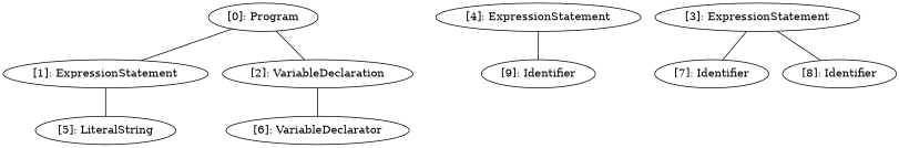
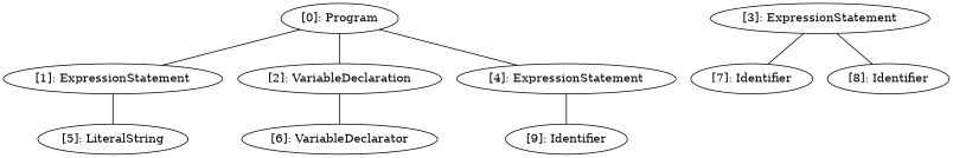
  graph {
    n1 [label="[0]: Program"]
    n2 [label="[1]: ExpressionStatement"]
    n3 [label="[2]: VariableDeclaration"]
    n4 [label="[4]: ExpressionStatement"]
    n5 [label="[5]: LiteralString"]
    n6 [label="[6]: VariableDeclarator"]
    n7 [label="[3]: ExpressionStatement"]
    n8 [label="[7]: Identifier"]
    n9 [label="[8]: Identifier"]
    n10 [label="[9]: Identifier"]
    n1 -- n2
    n1 -- n3
+   n1 -- n4
    n2 -- n5
    n3 -- n6
    n4 -- n10
    n7 -- n8
    n7 -- n9
  }
